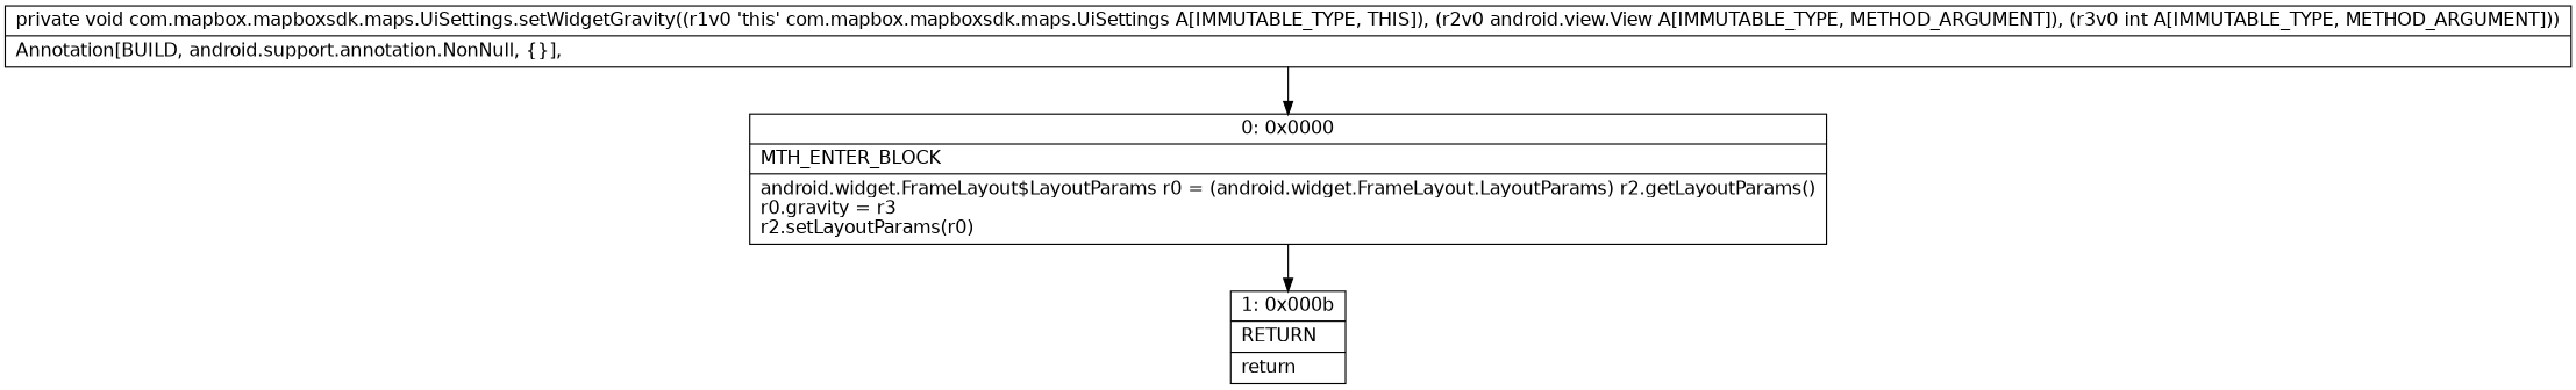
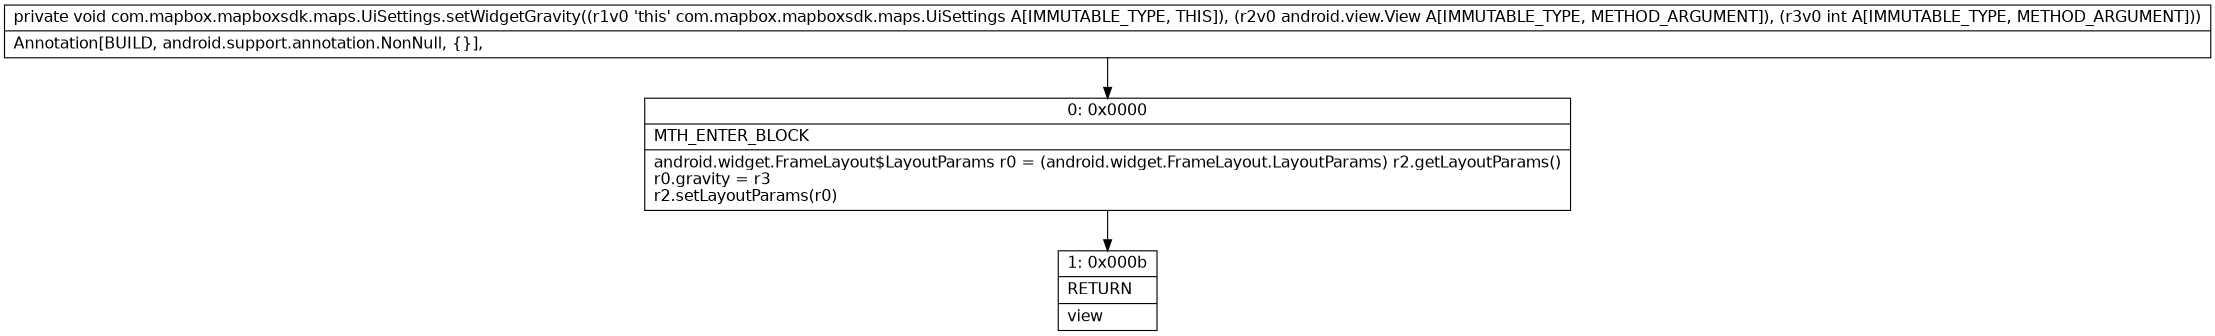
  digraph {
    fontname="DejaVu Sans"
    node [shape=record fontname="DejaVu Sans"]
    edge [fontname="DejaVu Sans"]
    n1 [label="{0\:\ 0x0000|MTH_ENTER_BLOCK\l|android.widget.FrameLayout$LayoutParams r0 = (android.widget.FrameLayout.LayoutParams) r2.getLayoutParams()\lr0.gravity = r3\lr2.setLayoutParams(r0)\l}"]
-   n2 [label="{1\:\ 0x000b|RETURN\l|return\l}"]
+   n2 [label="{1\:\ 0x000b|RETURN\l|view\l}"]
    n3 [label="{private void com.mapbox.mapboxsdk.maps.UiSettings.setWidgetGravity((r1v0 'this' com.mapbox.mapboxsdk.maps.UiSettings A[IMMUTABLE_TYPE, THIS]), (r2v0 android.view.View A[IMMUTABLE_TYPE, METHOD_ARGUMENT]), (r3v0 int A[IMMUTABLE_TYPE, METHOD_ARGUMENT]))  | Annotation[BUILD, android.support.annotation.NonNull, \{\}], \l}"]
    n1 -> n2
    n3 -> n1
  }
